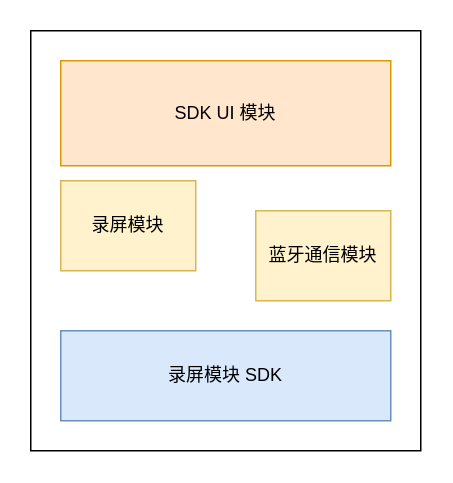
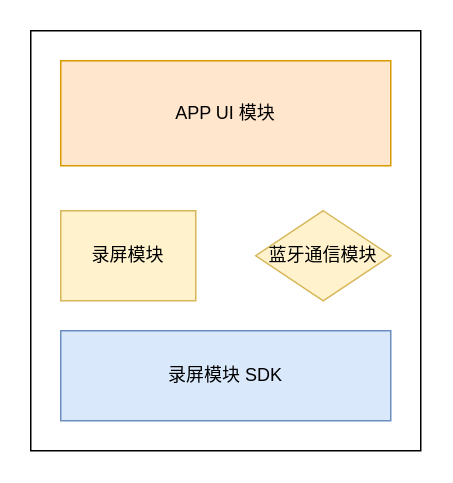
  <mxCell id="0" />
  <mxCell id="1" parent="0" />
  <mxCell id="2" value="" style="rounded=0;whiteSpace=wrap;html=1;" parent="1" vertex="1"><mxGeometry x="20" y="20" width="260" height="280" as="geometry" /></mxCell>
- <mxCell id="3" value="录屏模块" style="rounded=0;whiteSpace=wrap;html=1;fillColor=#fff2cc;strokeColor=#d6b656;" parent="1" vertex="1"><mxGeometry x="40" y="120" width="90" height="60" as="geometry" /></mxCell>
- <mxCell id="4" value="蓝牙通信模块" style="rounded=0;whiteSpace=wrap;html=1;fillColor=#fff2cc;strokeColor=#d6b656;" parent="1" vertex="1"><mxGeometry x="170" y="140" width="90" height="60" as="geometry" /></mxCell>
+ <mxCell id="3" value="录屏模块" style="rounded=0;whiteSpace=wrap;html=1;fillColor=#fff2cc;strokeColor=#d6b656;" parent="1" vertex="1"><mxGeometry x="40" y="140" width="90" height="60" as="geometry" /></mxCell>
+ <mxCell id="4" value="蓝牙通信模块" style="rhombus;whiteSpace=wrap;html=1;fillColor=#fff2cc;strokeColor=#d6b656;" parent="1" vertex="1"><mxGeometry x="170" y="140" width="90" height="60" as="geometry" /></mxCell>
  <mxCell id="5" value="录屏模块 SDK" style="rounded=0;whiteSpace=wrap;html=1;fillColor=#dae8fc;strokeColor=#6c8ebf;" parent="1" vertex="1"><mxGeometry x="40" y="220" width="220" height="60" as="geometry" /></mxCell>
- <mxCell id="6" value="SDK UI 模块" style="rounded=0;whiteSpace=wrap;html=1;fillColor=#ffe6cc;strokeColor=#d79b00;" parent="1" vertex="1"><mxGeometry x="40" y="40" width="220" height="70" as="geometry" /></mxCell>
+ <mxCell id="6" value="APP UI 模块" style="rounded=0;whiteSpace=wrap;html=1;fillColor=#ffe6cc;strokeColor=#d79b00;" parent="1" vertex="1"><mxGeometry x="40" y="40" width="220" height="70" as="geometry" /></mxCell>
  <mxCell id="7" style="edgeStyle=orthogonalEdgeStyle;rounded=0;orthogonalLoop=1;jettySize=auto;html=1;exitX=0.5;exitY=1;exitDx=0;exitDy=0;" parent="1" source="2" target="2" edge="1"><mxGeometry relative="1" as="geometry" /></mxCell>
